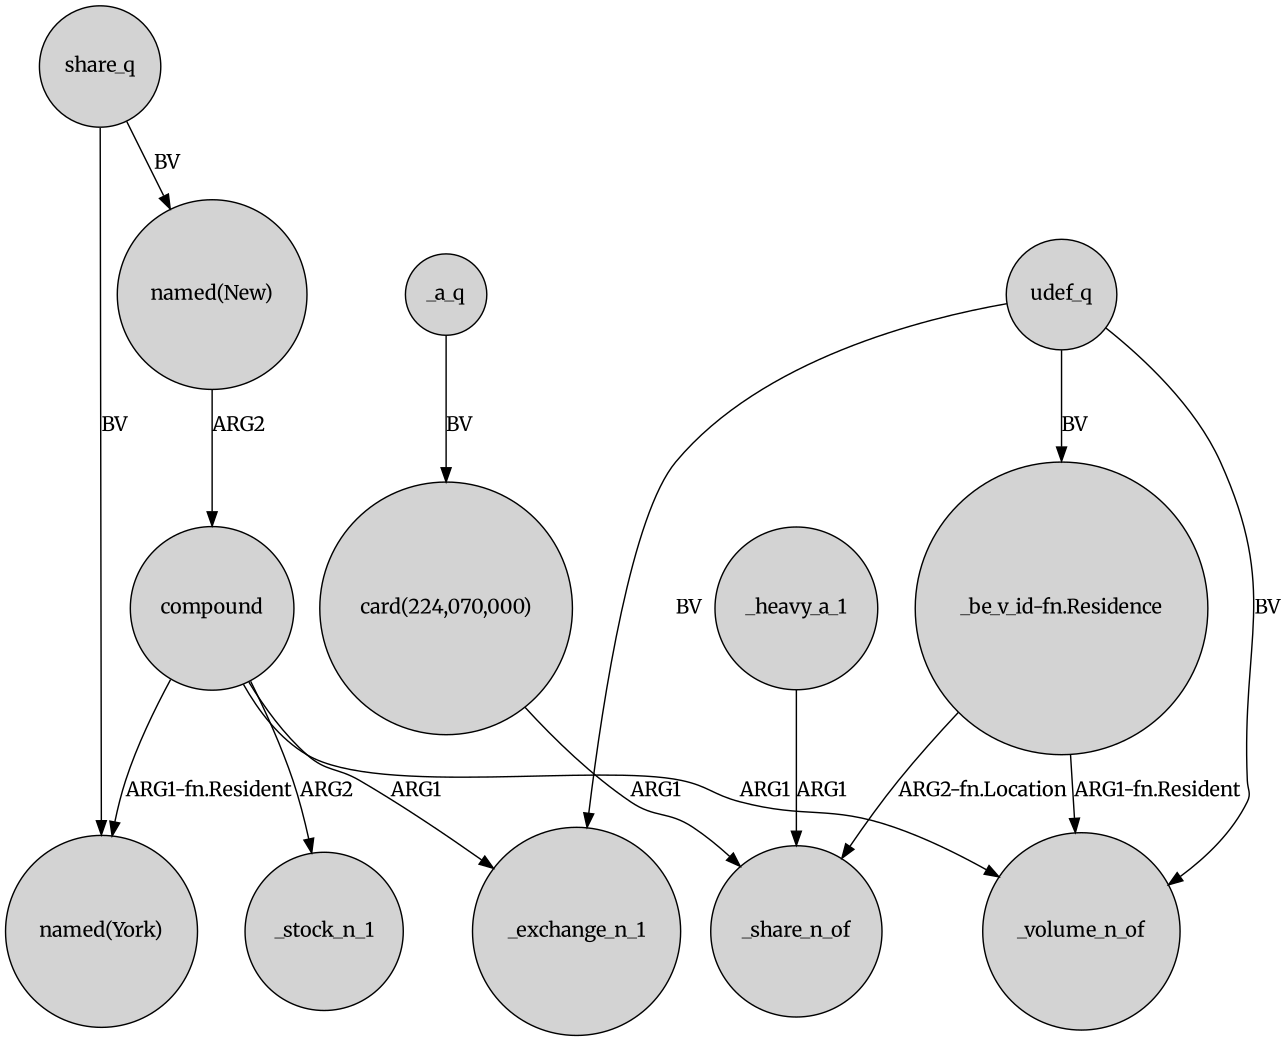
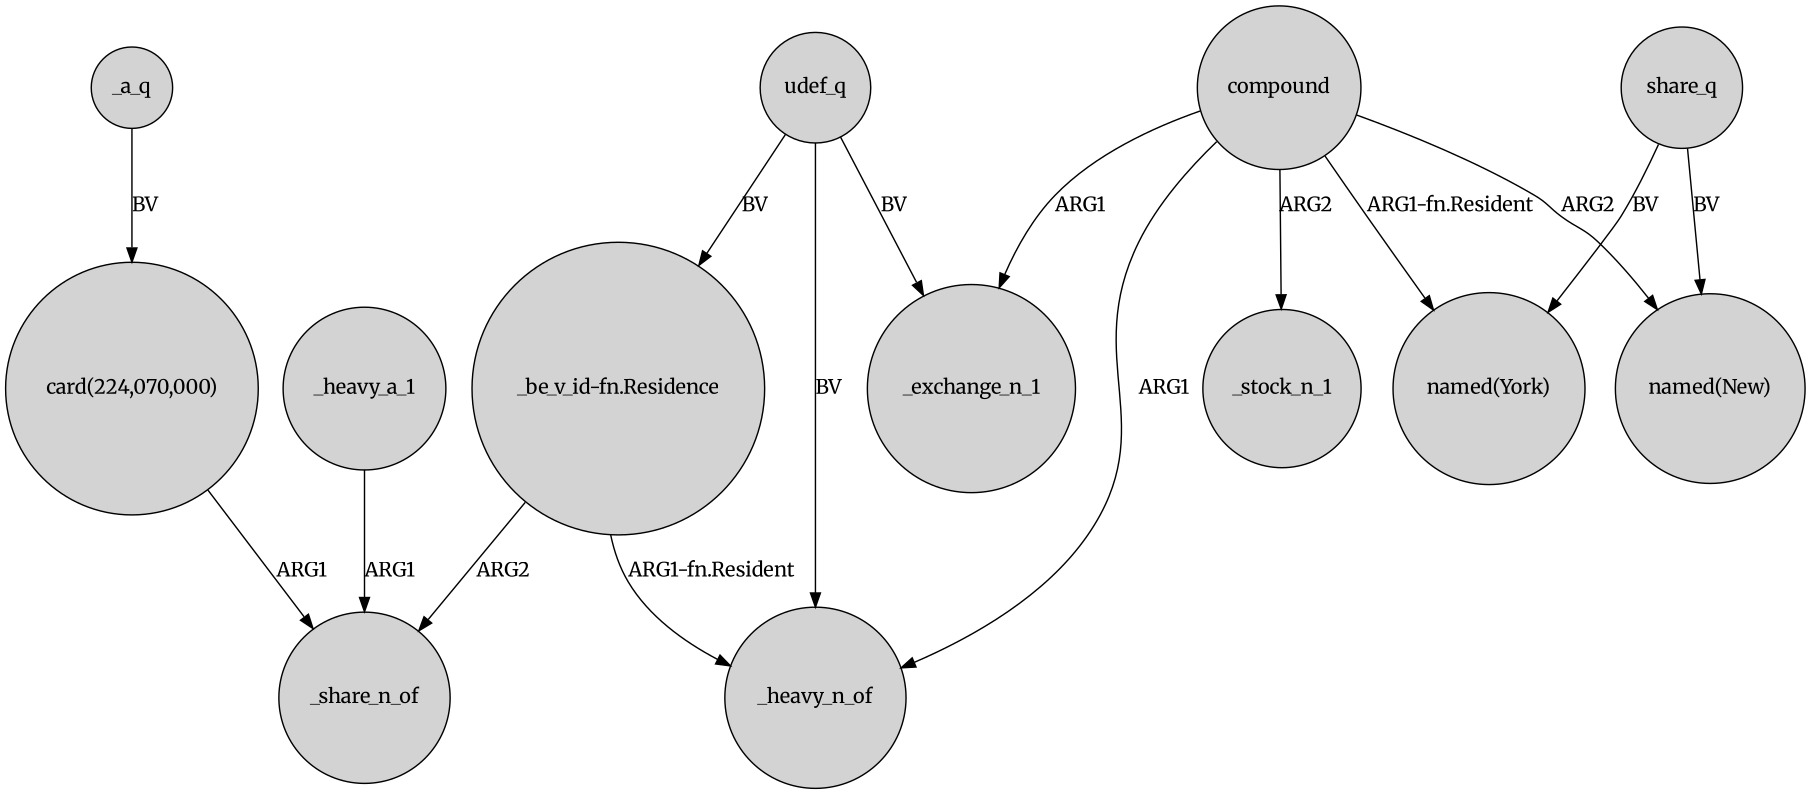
  digraph {
    fontname=Merriweather
    node [fontname=Merriweather shape=circle style=filled]
    edge [fontname=Merriweather]
    "_be_v_id-fn.Residence"
    _share_n_of
-   _volume_n_of
+   _volume_n_of [label=_heavy_n_of]
    "card(224,070,000)"
    compound
    _stock_n_1
    "named(York)"
    _exchange_n_1
    "named(New)"
    _heavy_a_1
    _a_q
    udef_q
    n13 [label=share_q]
-   "_be_v_id-fn.Residence" -> _share_n_of [label="ARG2-fn.Location"]
+   "_be_v_id-fn.Residence" -> _share_n_of [label=ARG2]
    "_be_v_id-fn.Residence" -> _volume_n_of [label="ARG1-fn.Resident"]
    "card(224,070,000)" -> _share_n_of [label=ARG1]
    compound -> _volume_n_of [label=ARG1]
    compound -> _stock_n_1 [label=ARG2]
    compound -> "named(York)" [label="ARG1-fn.Resident"]
    compound -> _exchange_n_1 [label=ARG1]
-   "named(New)" -> compound [label=ARG2]
+   compound -> "named(New)" [label=ARG2]
    _heavy_a_1 -> _share_n_of [label=ARG1]
    _a_q -> "card(224,070,000)" [label=BV]
    udef_q -> "_be_v_id-fn.Residence" [label=BV]
    udef_q -> _volume_n_of [label=BV]
    udef_q -> _exchange_n_1 [label=BV]
    n13 -> "named(York)" [label=BV]
    n13 -> "named(New)" [label=BV]
  }
